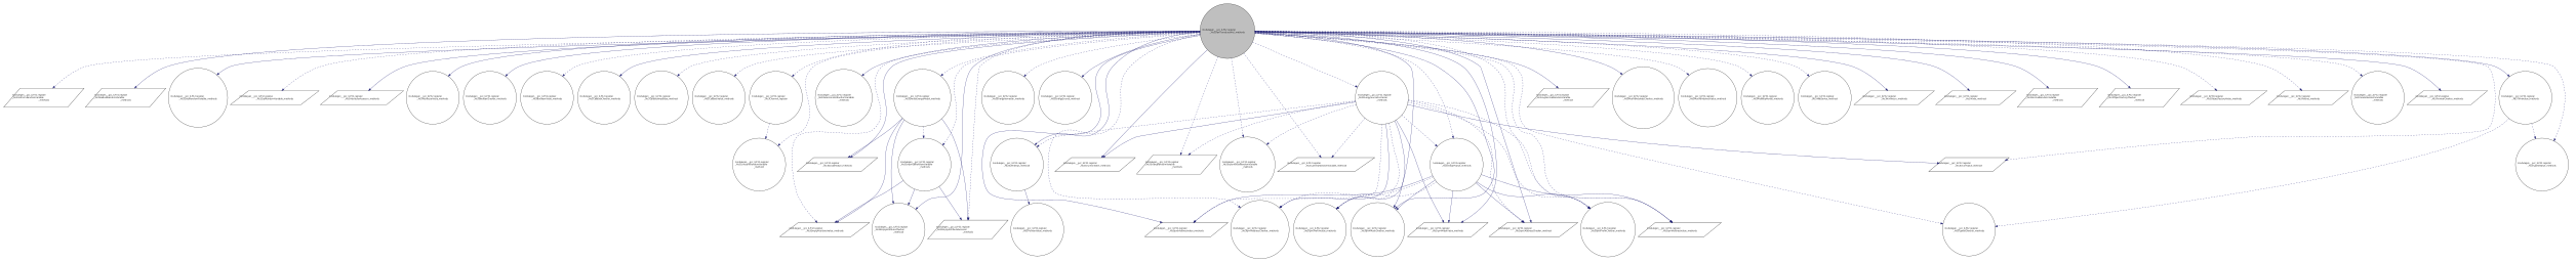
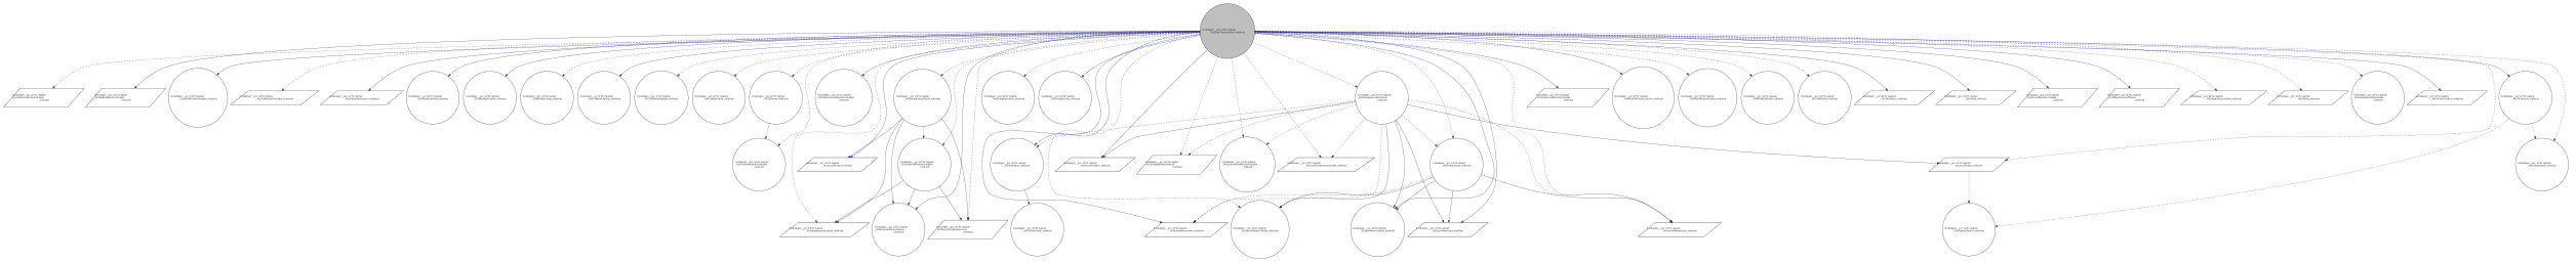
  digraph {
    fontname=Ubuntu
    rankdir=TB
    node [color=black fillcolor=white fontname=Ubuntu fontsize=10 shape=circle style=filled]
    edge [color=midnightblue fontname=Ubuntu fontsize=10 labelfontname=Helvetica labelfontsize=10 style=solid]
    n1 [fillcolor=grey75 fontcolor=black height=0.2 label="modulegen__gcc_ILP32.register\l_Ns3UanTransducerHd_methods" width=0.4]
    n2 [height=0.2 label="modulegen__gcc_ILP32.register\l_Ns3UniformRandomVariable\l_methods" shape=parallelogram width=0.4]
    n3 [height=0.2 label="modulegen__gcc_ILP32.register\l_Ns3WeibullRandomVariable\l_methods" shape=parallelogram width=0.4]
    n4 [height=0.2 label="modulegen__gcc_ILP32.register\l_Ns3ZetaRandomVariable_methods" width=0.4]
    n5 [height=0.2 label="modulegen__gcc_ILP32.register\l_Ns3ZipfRandomVariable_methods" shape=parallelogram width=0.4]
    n6 [height=0.2 label="modulegen__gcc_ILP32.register\l_Ns3AttributeAccessor_methods" shape=parallelogram width=0.4]
    n7 [height=0.2 label="modulegen__gcc_ILP32.register\l_Ns3AttributeValue_methods" width=0.4]
    n8 [height=0.2 label="modulegen__gcc_ILP32.register\l_Ns3BooleanChecker_methods" width=0.4]
    n9 [height=0.2 label="modulegen__gcc_ILP32.register\l_Ns3BooleanValue_methods" width=0.4]
    n10 [height=0.2 label="modulegen__gcc_ILP32.register\l_Ns3CallbackChecker_methods" width=0.4]
    n11 [height=0.2 label="modulegen__gcc_ILP32.register\l_Ns3CallbackImplBase_methods" width=0.4]
    n12 [height=0.2 label="modulegen__gcc_ILP32.register\l_Ns3CallbackValue_methods" width=0.4]
-   n13 [height=0.2 label="modulegen__gcc_ILP32.register\l_Ns3Channel_register" width=0.4]
+   n13 [height=0.2 label="modulegen__gcc_ILP32.register\l_Ns3Channel_methods" width=0.4]
    n14 [height=0.2 label="modulegen__gcc_ILP32.register\l_Ns3ConstantRandomVariable\l_methods" width=0.4]
    n15 [height=0.2 label="modulegen__gcc_ILP32.register\l_Ns3DeterministicRandomVariable\l_methods" width=0.4]
    n16 [height=0.2 label="modulegen__gcc_ILP32.register\l_Ns3DeviceEnergyModel_methods" width=0.4]
    n17 [height=0.2 label="modulegen__gcc_ILP32.register\l_Ns3DoubleValue_methods" shape=parallelogram width=0.4]
    n18 [height=0.2 label="modulegen__gcc_ILP32.register\l_Ns3EmpiricalRandomVariable\l_methods" width=0.4]
    n19 [height=0.2 label="modulegen__gcc_ILP32.register\l_Ns3EmptyAttributeAccessor\l_methods" shape=parallelogram width=0.4]
    n20 [height=0.2 label="modulegen__gcc_ILP32.register\l_Ns3EmptyAttributeChecker\l_methods" width=0.4]
    n21 [height=0.2 label="modulegen__gcc_ILP32.register\l_Ns3EmptyAttributeValue_methods" shape=parallelogram width=0.4]
    n22 [height=0.2 label="modulegen__gcc_ILP32.register\l_Ns3EnergyHarvester_methods" width=0.4]
    n23 [height=0.2 label="modulegen__gcc_ILP32.register\l_Ns3EnergySource_methods" width=0.4]
    n24 [height=0.2 label="modulegen__gcc_ILP32.register\l_Ns3EnergySourceContainer\l_methods" width=0.4]
    n25 [height=0.2 label="modulegen__gcc_ILP32.register\l_Ns3EnumChecker_methods" shape=parallelogram width=0.4]
    n26 [height=0.2 label="modulegen__gcc_ILP32.register\l_Ns3EnumValue_methods" shape=parallelogram width=0.4]
    n27 [height=0.2 label="modulegen__gcc_ILP32.register\l_Ns3ErlangRandomVariable\l_methods" shape=parallelogram width=0.4]
    n28 [height=0.2 label="modulegen__gcc_ILP32.register\l_Ns3EventImpl_methods" width=0.4]
    n29 [height=0.2 label="modulegen__gcc_ILP32.register\l_Ns3ExponentialRandomVariable\l_methods" width=0.4]
    n30 [height=0.2 label="modulegen__gcc_ILP32.register\l_Ns3GammaRandomVariable_methods" shape=parallelogram width=0.4]
    n31 [height=0.2 label="modulegen__gcc_ILP32.register\l_Ns3IntegerValue_methods" width=0.4]
    n32 [height=0.2 label="modulegen__gcc_ILP32.register\l_Ns3Ipv4AddressChecker_methods" width=0.4]
    n33 [height=0.2 label="modulegen__gcc_ILP32.register\l_Ns3Ipv4AddressValue_methods" shape=parallelogram width=0.4]
    n34 [height=0.2 label="modulegen__gcc_ILP32.register\l_Ns3Ipv4MaskChecker_methods" width=0.4]
    n35 [height=0.2 label="modulegen__gcc_ILP32.register\l_Ns3Ipv4MaskValue_methods" shape=parallelogram width=0.4]
-   n36 [height=0.2 label="modulegen__gcc_ILP32.register\l_Ns3Ipv6AddressChecker_methods" shape=parallelogram width=0.4]
    n37 [height=0.2 label="modulegen__gcc_ILP32.register\l_Ns3Ipv6AddressValue_methods" shape=parallelogram width=0.4]
-   n38 [height=0.2 label="modulegen__gcc_ILP32.register\l_Ns3Ipv6PrefixChecker_methods" width=0.4]
-   n39 [height=0.2 label="modulegen__gcc_ILP32.register\l_Ns3Ipv6PrefixValue_methods" width=0.4]
    n40 [height=0.2 label="modulegen__gcc_ILP32.register\l_Ns3LogNormalRandomVariable\l_methods" shape=parallelogram width=0.4]
    n41 [height=0.2 label="modulegen__gcc_ILP32.register\l_Ns3Mac48AddressChecker_methods" width=0.4]
    n42 [height=0.2 label="modulegen__gcc_ILP32.register\l_Ns3Mac48AddressValue_methods" width=0.4]
    n43 [height=0.2 label="modulegen__gcc_ILP32.register\l_Ns3MobilityModel_methods" width=0.4]
    n44 [height=0.2 label="modulegen__gcc_ILP32.register\l_Ns3NetDevice_methods" width=0.4]
    n45 [height=0.2 label="modulegen__gcc_ILP32.register\l_Ns3NixVector_methods" shape=parallelogram width=0.4]
    n46 [height=0.2 label="modulegen__gcc_ILP32.register\l_Ns3Node_methods" shape=parallelogram width=0.4]
    n47 [height=0.2 label="modulegen__gcc_ILP32.register\l_Ns3NormalRandomVariable\l_methods" shape=parallelogram width=0.4]
    n48 [height=0.2 label="modulegen__gcc_ILP32.register\l_Ns3ObjectFactoryChecker\l_methods" shape=parallelogram width=0.4]
    n49 [height=0.2 label="modulegen__gcc_ILP38.register\l_Ns3ObjectFactoryValue_methods" shape=parallelogram width=0.4]
    n50 [height=0.2 label="modulegen__gcc_ILP32.register\l_Ns3Packet_methods" shape=parallelogram width=0.4]
    n51 [height=0.2 label="modulegen__gcc_ILP32.register\l_Ns3ParetoRandomVariable\l_methods" width=0.4]
    n52 [height=0.2 label="modulegen__gcc_ILP32.register\l_Ns3PointerChecker_methods" shape=parallelogram width=0.4]
    n53 [height=0.2 label="modulegen__gcc_ILP32.register\l_Ns3TimeValue_methods" width=0.4]
    n54 [height=0.2 label="modulegen__gcc_ILP32.register\l_Ns3TypeIdChecker_methods" width=0.4]
    n55 [height=0.2 label="modulegen__gcc_ILP32.register\l_Ns3TypeIdValue_methods" width=0.4]
    n56 [height=0.2 label="modulegen__gcc_ILP32.register\l_Ns3PointerValue_methods" width=0.4]
    n1 -> n2 [style=dashed]
    n1 -> n3
    n1 -> n4
    n1 -> n5 [style=dashed]
    n1 -> n6
    n1 -> n7
    n1 -> n8
    n1 -> n9 [style=dashed]
    n1 -> n10
    n1 -> n11 [style=dashed]
    n1 -> n12 [style=dashed]
    n1 -> n13 [style=dashed]
    n1 -> n14 [style=dashed]
    n1 -> n15
    n1 -> n16 [style=dashed]
    n1 -> n17
    n1 -> n18 [style=dashed]
    n1 -> n19 [style=dashed]
    n1 -> n20
    n1 -> n21 [style=dashed]
    n1 -> n22 [style=dashed]
    n1 -> n23
    n1 -> n24 [style=dashed]
    n1 -> n25
    n1 -> n26 [style=dashed]
    n1 -> n27 [style=dashed]
    n1 -> n28
    n1 -> n29 [style=dashed]
    n1 -> n30 [style=dashed]
    n1 -> n31 [style=dashed]
    n1 -> n32 [style=dashed]
    n1 -> n33 [style=dashed]
    n1 -> n34
    n1 -> n35
-   n1 -> n36
    n1 -> n37
-   n1 -> n38 [style=dashed]
-   n1 -> n39
    n1 -> n40
    n1 -> n41
    n1 -> n42 [style=dashed]
    n1 -> n43 [style=dashed]
    n1 -> n44 [style=dashed]
    n1 -> n45
    n1 -> n46
    n1 -> n47
    n1 -> n48
    n1 -> n49 [style=dashed]
    n1 -> n50 [style=dashed]
    n1 -> n51 [style=dashed]
    n1 -> n52
    n1 -> n53
-   n1 -> n54 [style=dashed]
+   n26 -> n54 [style=dashed]
    n1 -> n55 [style=dashed]
    n13 -> n14 [style=dashed]
    n16 -> n17
    n16 -> n18 [style=dashed]
    n16 -> n19
    n16 -> n20
    n16 -> n21
    n18 -> n19
    n18 -> n20
    n18 -> n21
    n24 -> n25
    n24 -> n26
    n24 -> n27 [style=dashed]
    n24 -> n28 [style=dashed]
    n24 -> n29 [style=dashed]
    n24 -> n30 [style=dashed]
    n24 -> n31 [style=dashed]
    n24 -> n32
    n24 -> n33 [style=dashed]
    n24 -> n34
    n24 -> n35
-   n24 -> n36 [style=dashed]
    n24 -> n37 [style=dashed]
-   n24 -> n38 [style=dashed]
-   n24 -> n39 [style=dashed]
    n28 -> n56
-   n31 -> n32 [style=dashed]
+   n31 -> n32
    n31 -> n33
    n31 -> n34
    n31 -> n35
-   n31 -> n36
-   n31 -> n37
-   n31 -> n38
-   n31 -> n39 [style=dashed]
+   n31 -> n37 [style=dashed]
    n53 -> n54 [style=dashed]
    n53 -> n55 [style=dashed]
  }
